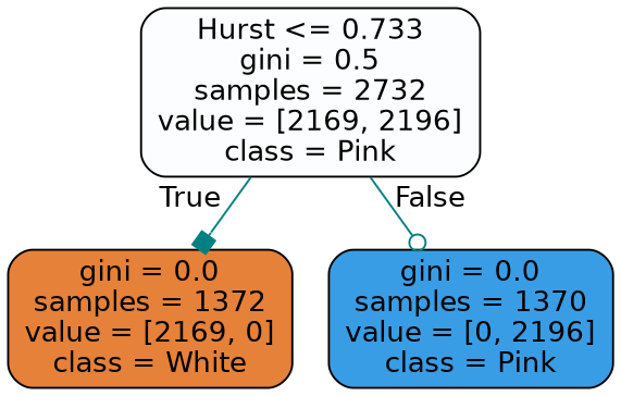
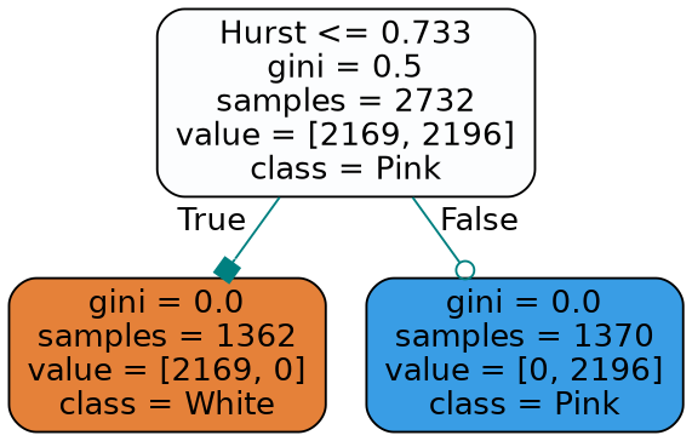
  digraph {
    node [color=black fontname=helvetica shape=box style="filled, rounded"]
    edge [fontname=helvetica labeldistance=2.5 color=teal]
    n1 [fillcolor="#399de503" label="Hurst <= 0.733\ngini = 0.5\nsamples = 2732\nvalue = [2169, 2196]\nclass = Pink"]
-   n2 [fillcolor="#e58139ff" label="gini = 0.0\nsamples = 1372\nvalue = [2169, 0]\nclass = White"]
+   n2 [fillcolor="#e58139ff" label="gini = 0.0\nsamples = 1362\nvalue = [2169, 0]\nclass = White"]
    n3 [fillcolor="#399de5ff" label="gini = 0.0\nsamples = 1370\nvalue = [0, 2196]\nclass = Pink"]
    n1 -> n2 [headlabel=True labelangle=45 arrowhead=box]
    n1 -> n3 [headlabel=False labelangle=-45 arrowhead=odot]
  }
